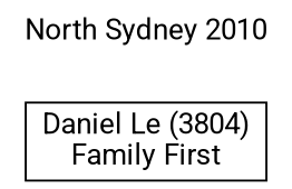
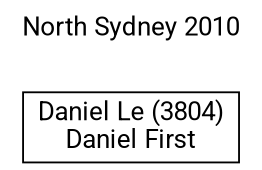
  digraph {
    label="North Sydney 2010"
    labelloc=t
    mclimit=10
    fontname=Roboto
-   n1 [label="Daniel Le (3804)\nFamily First" shape=box fontname=Roboto]
+   n1 [label="Daniel Le (3804)\nDaniel First" shape=box fontname=Roboto]
  }
